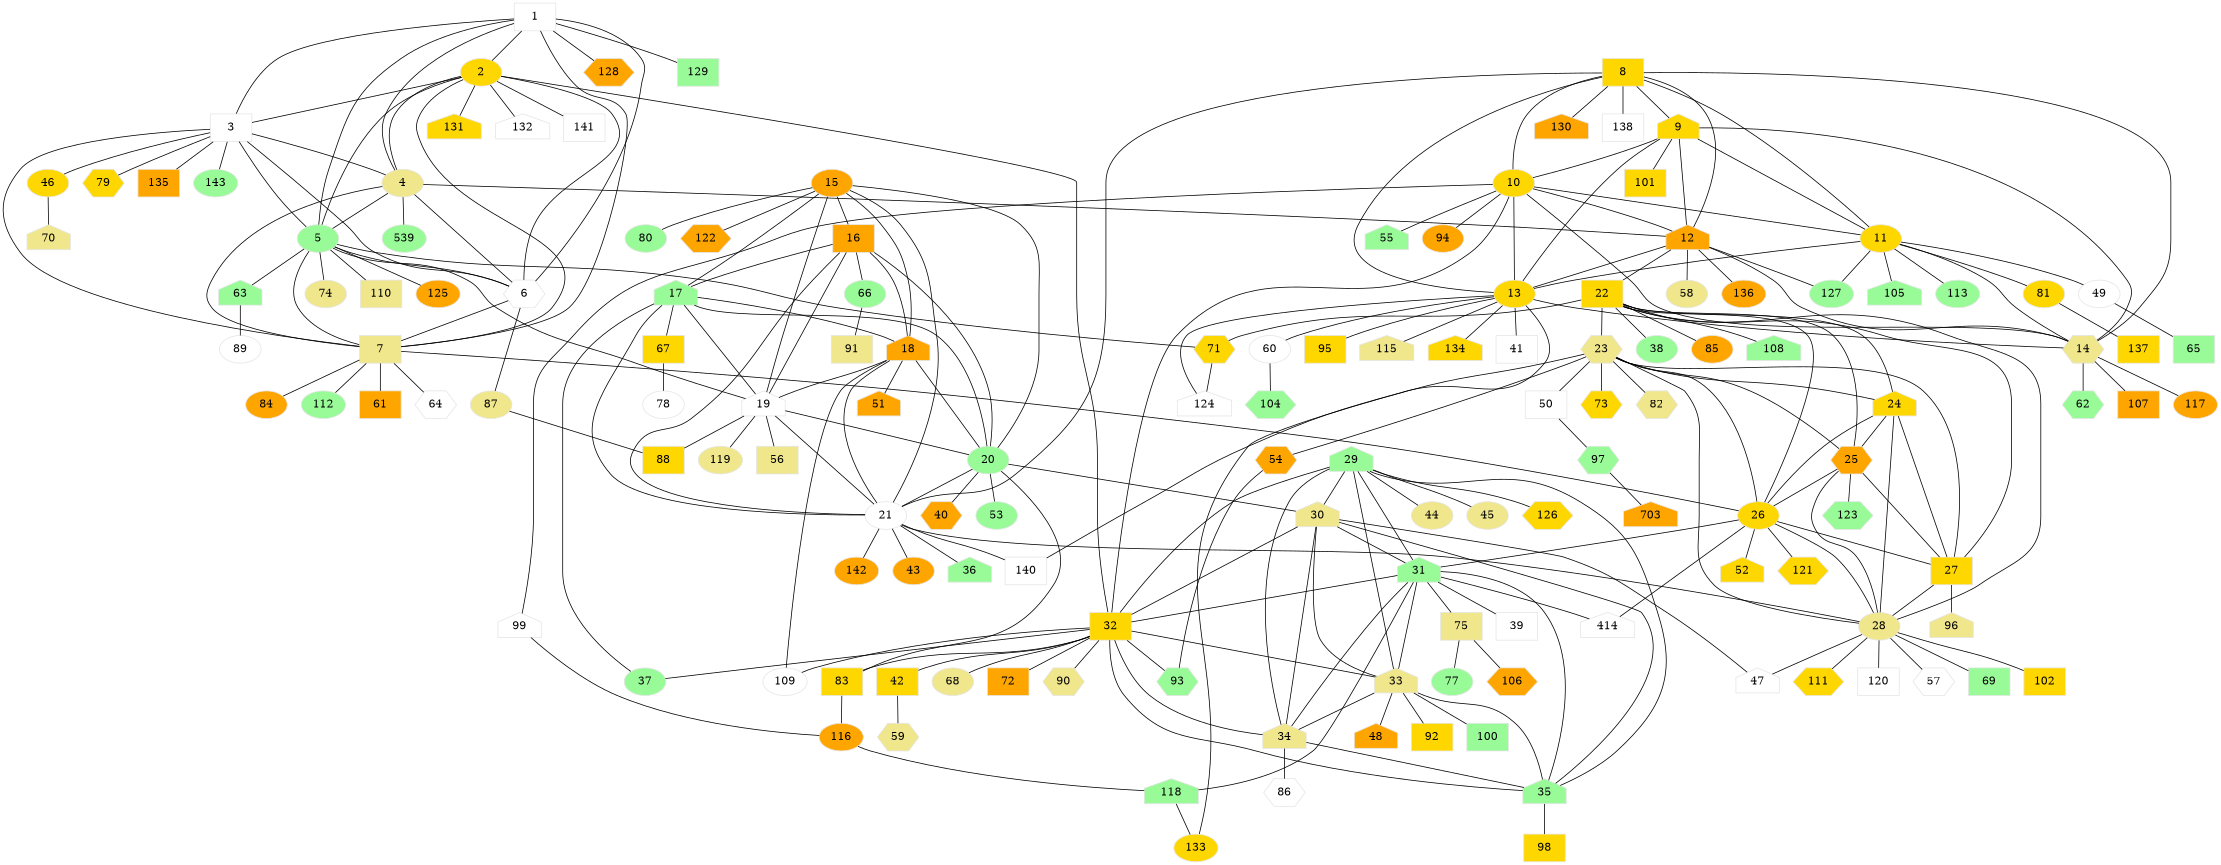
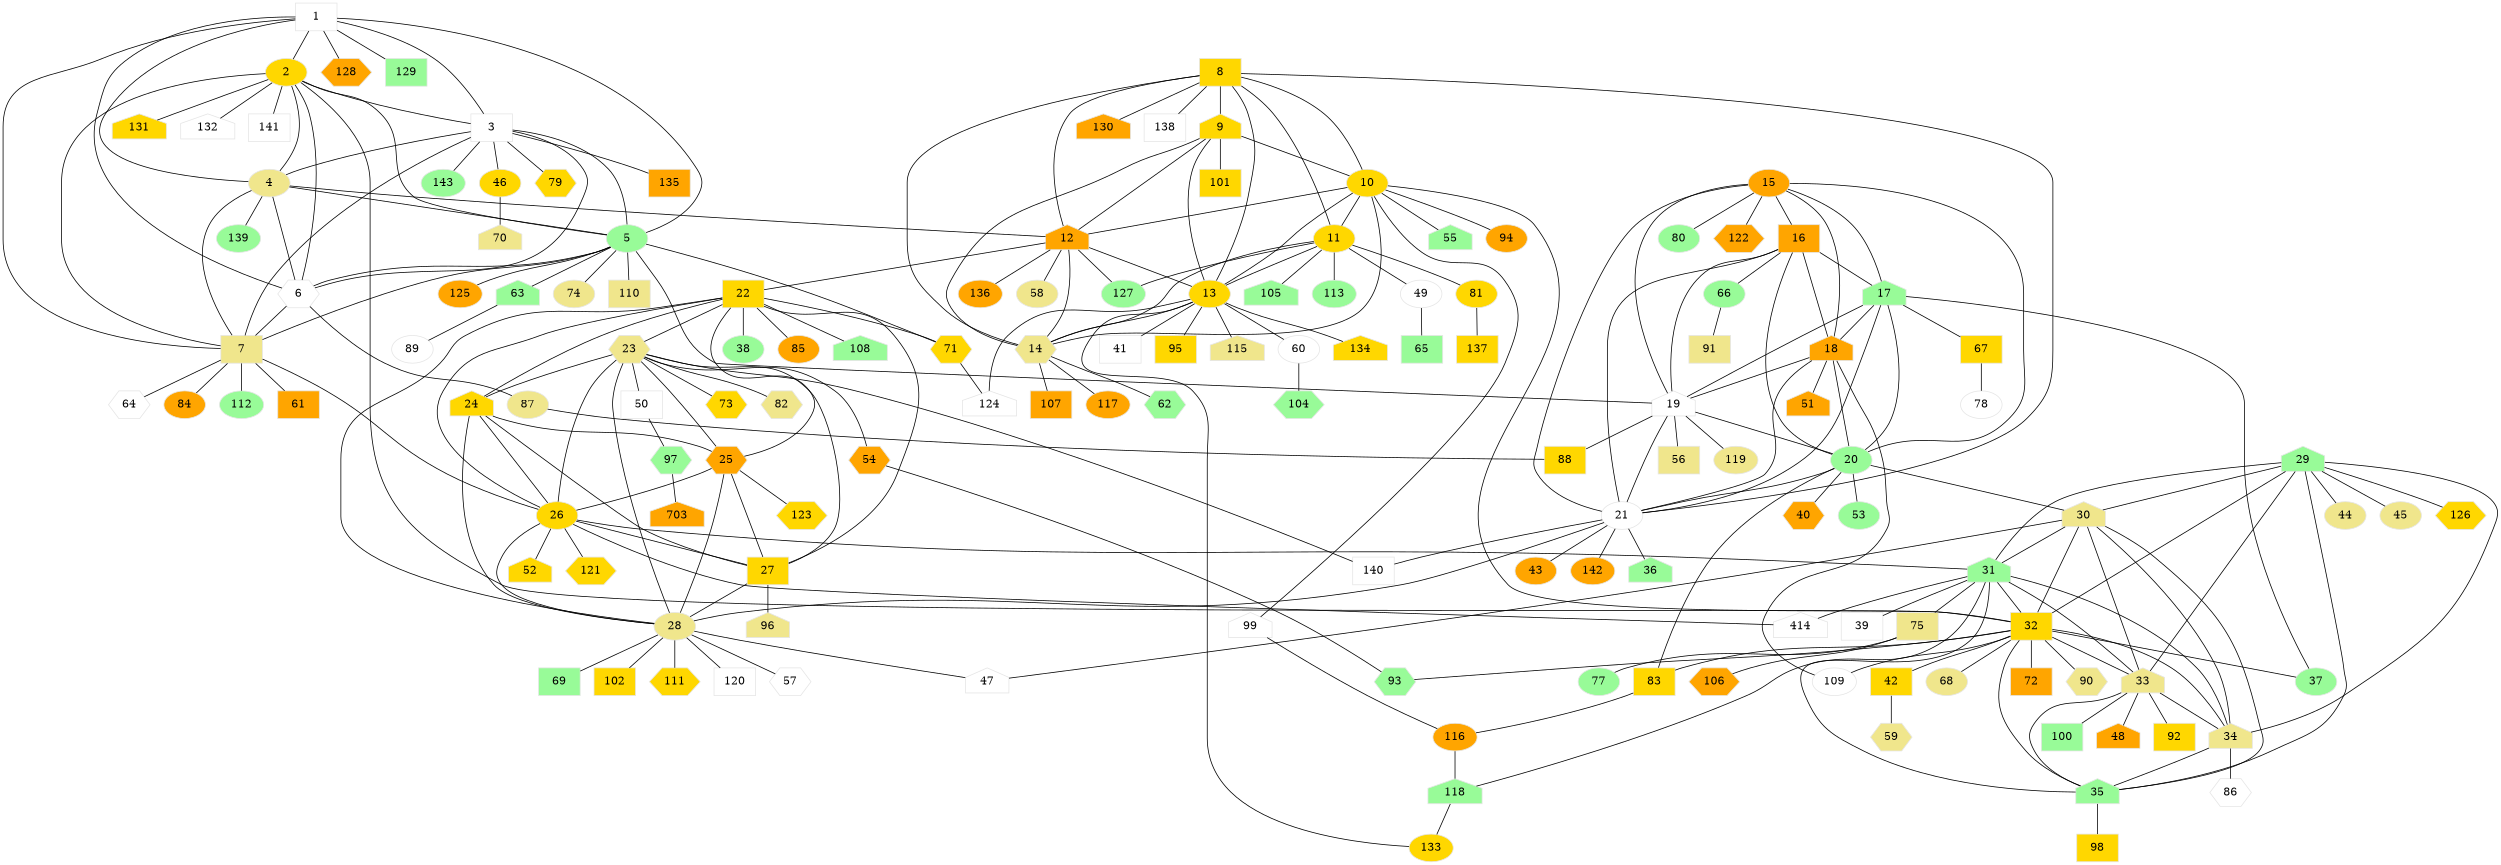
  graph {
    node [color=gray90 fillcolor=gold shape=ellipse style=filled]
    1 [fillcolor=white shape=box]
    2
    3 [fillcolor=white shape=box]
    4 [fillcolor=khaki]
    5 [fillcolor=palegreen]
    6 [fillcolor=white shape=hexagon]
    7 [fillcolor=khaki shape=box]
    128 [fillcolor=orange shape=hexagon]
    129 [fillcolor=palegreen shape=box]
    32 [shape=box]
    131 [shape=house]
    132 [fillcolor=white shape=house]
    141 [fillcolor=white shape=box]
    46
    79 [shape=hexagon]
    135 [fillcolor=orange shape=box]
    143 [fillcolor=palegreen]
    12 [fillcolor=orange shape=house]
-   139 [fillcolor=palegreen label=539]
+   139 [fillcolor=palegreen]
    19 [fillcolor=white shape=house]
    63 [fillcolor=palegreen shape=house]
    71 [shape=hexagon]
    74 [fillcolor=khaki]
    110 [fillcolor=khaki shape=box]
    125 [fillcolor=orange]
    87 [fillcolor=khaki]
    26
    61 [fillcolor=orange shape=box]
    64 [fillcolor=white shape=hexagon]
    84 [fillcolor=orange]
    112 [fillcolor=palegreen]
    37 [fillcolor=palegreen]
    109 [fillcolor=white]
    83 [shape=box]
    33 [fillcolor=khaki shape=house]
    34 [fillcolor=khaki shape=house]
    35 [fillcolor=palegreen shape=house]
    42 [shape=box]
    68 [fillcolor=khaki]
    72 [fillcolor=orange shape=box]
    90 [fillcolor=khaki shape=hexagon]
    93 [fillcolor=palegreen shape=hexagon]
    70 [fillcolor=khaki shape=house]
    13
    14 [fillcolor=khaki shape=hexagon]
    22 [shape=box]
    58 [fillcolor=khaki]
    127 [fillcolor=palegreen]
    136 [fillcolor=orange]
    21 [fillcolor=white]
    20 [fillcolor=palegreen]
    56 [fillcolor=khaki shape=box]
    88 [shape=box]
    119 [fillcolor=khaki]
    89 [fillcolor=white]
    124 [fillcolor=white shape=house]
    28 [fillcolor=khaki]
    27 [shape=box]
    31 [fillcolor=palegreen shape=house]
    52 [shape=house]
    n61 [fillcolor=white label=414 shape=house]
    121 [shape=hexagon]
    8 [shape=box]
    9 [shape=house]
    10
    11
    130 [fillcolor=orange shape=house]
    138 [fillcolor=white shape=box]
    101 [shape=box]
    55 [fillcolor=palegreen shape=house]
    94 [fillcolor=orange]
    99 [fillcolor=white shape=house]
    49 [fillcolor=white]
    81
    105 [fillcolor=palegreen shape=house]
    113 [fillcolor=palegreen]
    41 [fillcolor=white shape=box]
    60 [fillcolor=white]
    95 [shape=box]
    115 [fillcolor=khaki shape=house]
    133
    134 [shape=house]
    62 [fillcolor=palegreen shape=hexagon]
    107 [fillcolor=orange shape=box]
    117 [fillcolor=orange]
    36 [fillcolor=palegreen shape=house]
    43 [fillcolor=orange]
    140 [fillcolor=white shape=box]
    142 [fillcolor=orange]
    116 [fillcolor=orange]
    65 [fillcolor=palegreen shape=box]
    137 [shape=box]
    23 [fillcolor=khaki shape=hexagon]
    24 [shape=house]
    25 [fillcolor=orange shape=hexagon]
    38 [fillcolor=palegreen]
    85 [fillcolor=orange]
    108 [fillcolor=palegreen shape=house]
    104 [fillcolor=palegreen shape=hexagon]
    15 [fillcolor=orange]
    16 [fillcolor=orange shape=box]
    17 [fillcolor=palegreen shape=house]
    18 [fillcolor=orange shape=house]
    80 [fillcolor=palegreen]
    122 [fillcolor=orange shape=hexagon]
    66 [fillcolor=palegreen]
    67 [shape=box]
    51 [fillcolor=orange shape=house]
    30 [fillcolor=khaki shape=house]
    40 [fillcolor=orange shape=hexagon]
    53 [fillcolor=palegreen]
    91 [fillcolor=khaki shape=box]
    78 [fillcolor=white]
    47 [fillcolor=white shape=house]
    57 [fillcolor=white shape=hexagon]
    69 [fillcolor=palegreen shape=box]
    102 [shape=box]
    111 [shape=hexagon]
    120 [fillcolor=white shape=box]
    50 [fillcolor=white shape=box]
    54 [fillcolor=orange shape=hexagon]
    73 [shape=hexagon]
    82 [fillcolor=khaki shape=hexagon]
-   123 [fillcolor=palegreen shape=hexagon]
+   123 [shape=hexagon]
    96 [fillcolor=khaki shape=house]
    97 [fillcolor=palegreen shape=hexagon]
    39 [fillcolor=white shape=box]
    75 [fillcolor=khaki shape=box]
    118 [fillcolor=palegreen shape=house]
    29 [fillcolor=palegreen shape=house]
    44 [fillcolor=khaki]
    45 [fillcolor=khaki]
    126 [shape=hexagon]
    48 [fillcolor=orange shape=house]
    92 [shape=box]
    100 [fillcolor=palegreen shape=box]
    86 [fillcolor=white shape=hexagon]
    98 [shape=box]
    77 [fillcolor=palegreen]
    106 [fillcolor=orange shape=hexagon]
    59 [fillcolor=khaki shape=hexagon]
    n142 [fillcolor=orange label=703 shape=house]
    1 -- 2
    1 -- 3
    1 -- 4
    1 -- 5
    1 -- 6
    1 -- 7
    1 -- 128
    1 -- 129
    2 -- 3
    2 -- 4
    2 -- 5
    2 -- 6
    2 -- 7
    2 -- 32
    2 -- 131
    2 -- 132
    2 -- 141
    3 -- 4
    3 -- 5
    3 -- 6
    3 -- 7
    3 -- 46
    3 -- 79
    3 -- 135
    3 -- 143
    4 -- 5
    4 -- 6
    4 -- 7
    4 -- 12
    4 -- 139
    5 -- 6
    5 -- 7
    5 -- 19
    5 -- 63
    5 -- 71
    5 -- 74
    5 -- 110
    5 -- 125
    6 -- 7
    6 -- 87
    7 -- 26
    7 -- 61
    7 -- 64
    7 -- 84
    7 -- 112
    32 -- 37
    32 -- 109
    32 -- 83
    32 -- 33
    32 -- 34
    32 -- 35
    32 -- 42
    32 -- 68
    32 -- 72
    32 -- 90
    32 -- 93
    46 -- 70
    12 -- 13
    12 -- 14
    12 -- 22
    12 -- 58
    12 -- 127
    12 -- 136
    19 -- 21
    19 -- 20
    19 -- 56
    19 -- 88
    19 -- 119
    63 -- 89
    71 -- 124
    87 -- 88
    26 -- 28
    26 -- 27
    26 -- 31
    26 -- 52
    26 -- n61
    26 -- 121
    83 -- 116
    33 -- 34
    33 -- 35
    33 -- 48
    33 -- 92
    33 -- 100
    34 -- 35
    34 -- 86
    35 -- 98
    42 -- 59
    13 -- 14
    13 -- 124
    13 -- 41
    13 -- 60
    13 -- 95
    13 -- 115
    13 -- 133
    13 -- 134
    14 -- 62
    14 -- 107
    14 -- 117
    22 -- 71
    22 -- 26
    22 -- 28
    22 -- 27
    22 -- 23
    22 -- 24
    22 -- 25
    22 -- 38
    22 -- 85
    22 -- 108
    21 -- 28
    21 -- 36
    21 -- 43
    21 -- 140
    21 -- 142
    20 -- 83
    20 -- 21
    20 -- 30
    20 -- 40
    20 -- 53
    28 -- 47
    28 -- 57
    28 -- 69
    28 -- 102
    28 -- 111
    28 -- 120
    27 -- 28
    27 -- 96
    31 -- 32
    31 -- 33
    31 -- 34
    31 -- 35
    31 -- n61
    31 -- 39
    31 -- 75
    31 -- 118
    8 -- 12
    8 -- 13
    8 -- 14
    8 -- 21
    8 -- 9
    8 -- 10
    8 -- 11
    8 -- 130
    8 -- 138
    9 -- 12
    9 -- 13
    9 -- 14
    9 -- 10
-   9 -- 11
    9 -- 101
    10 -- 32
    10 -- 12
    10 -- 13
    10 -- 14
    10 -- 11
    10 -- 55
    10 -- 94
    10 -- 99
    11 -- 13
    11 -- 14
    11 -- 127
    11 -- 49
    11 -- 81
    11 -- 105
    11 -- 113
    99 -- 116
    49 -- 65
    81 -- 137
    60 -- 104
    116 -- 118
    23 -- 26
    23 -- 28
    23 -- 27
    23 -- 140
    23 -- 24
    23 -- 25
    23 -- 50
    23 -- 54
    23 -- 73
    23 -- 82
    24 -- 26
    24 -- 28
    24 -- 27
    24 -- 25
    25 -- 26
    25 -- 28
    25 -- 27
    25 -- 123
    15 -- 19
    15 -- 21
    15 -- 20
    15 -- 16
    15 -- 17
    15 -- 18
    15 -- 80
    15 -- 122
    16 -- 19
    16 -- 21
    16 -- 20
    16 -- 17
    16 -- 18
    16 -- 66
    17 -- 19
    17 -- 37
    17 -- 21
    17 -- 20
    17 -- 18
    17 -- 67
    18 -- 19
    18 -- 109
    18 -- 21
    18 -- 20
    18 -- 51
    66 -- 91
    67 -- 78
    30 -- 32
    30 -- 33
    30 -- 34
    30 -- 35
    30 -- 31
    30 -- 47
    50 -- 97
    54 -- 93
    97 -- n142
    75 -- 77
    75 -- 106
    118 -- 133
    29 -- 32
    29 -- 33
    29 -- 34
    29 -- 35
    29 -- 31
    29 -- 30
    29 -- 44
    29 -- 45
    29 -- 126
  }
